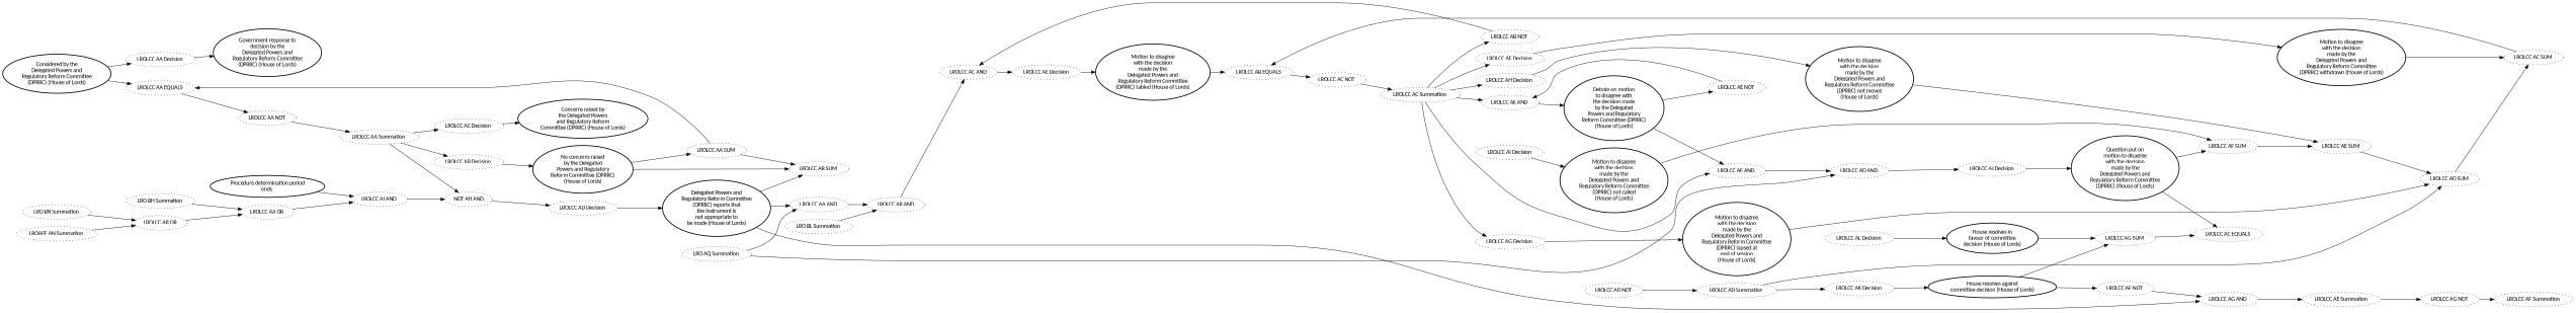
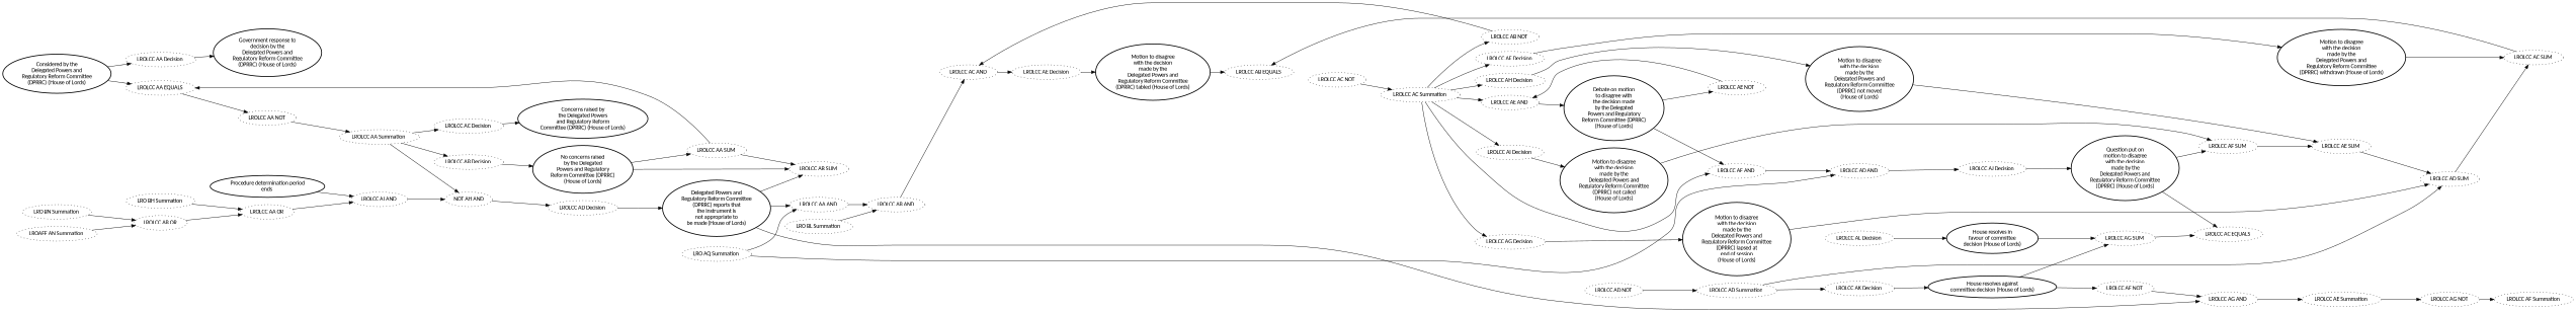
  digraph {
    fontname=calibri
    rankdir=LR
    node [fontname=calibri style=dotted]
    edge [color=black fontname=calibri style=solid]
    n1 [label="Considered by the\nDelegated Powers and\nRegulatory Reform Committee\n(DPRRC) (House of Lords)" style=bold]
    n2 [label="LROLCC AA Decision "]
    n3 [label="LROLCC AA EQUALS "]
    n4 [label="Government response to\ndecision by the\nDelegated Powers and\nRegulatory Reform Committee\n(DPRRC) (House of Lords)" style=bold]
    n5 [label="LROLCC AA NOT "]
    n6 [label="LROLCC AA Summation "]
    n7 [label="No concerns raised\nby the Delegated\nPowers and Regulatory\nReform Committee (DPRRC)\n(House of Lords)" style=bold]
    n8 [label="LROLCC AA SUM "]
    n9 [label="LROLCC AB SUM "]
    n10 [label="Delegated Powers and\nRegulatory Reform Committee\n(DPRRC) reports that\nthe instrument is\nnot appropriate to\nbe made (House of Lords)" style=bold]
    n11 [label="LROLCC AA AND "]
    n12 [label="LROLCC AG AND "]
    n13 [label="LROLCC AB AND "]
    n14 [label="LROLCC AE Summation "]
    n15 [label="LROLCC AC AND "]
    n16 [label="LROLCC AG NOT "]
    n17 [label="Motion to disagree\nwith the decision\nmade by the\nDelegated Powers and\nRegulatory Reform Committee\n(DPRRC) tabled (House of Lords)" style=bold]
    n18 [label="LROLCC AB EQUALS "]
    n19 [label="LROLCC AC NOT "]
    n20 [label="LROLCC AC Summation "]
    n21 [label="Motion to disagree\nwith the decision\nmade by the\nDelegated Powers and\nRegulatory Reform Committee\n(DPRRC) withdrawn (House of Lords)" style=bold]
    n22 [label="LROLCC AC SUM "]
    n23 [label="Motion to disagree\nwith the decision\nmade by the\nDelegated Powers and\nRegulatory Reform Committee\n(DPRRC) lapsed at\nend of session\n(House of Lords)" style=bold]
    n24 [label="LROLCC AD SUM "]
    n25 [label="Motion to disagree\nwith the decision\nmade by the\nDelegated Powers and\nRegulatory Reform Committee\n(DPRRC) not moved\n(House of Lords)" style=bold]
    n26 [label="LROLCC AE SUM "]
    n27 [label="Motion to disagree\nwith the decision\nmade by the\nDelegated Powers and\nRegulatory Reform Committee\n(DPRRC) not called\n(House of Lords)" style=bold]
    n28 [label="LROLCC AF SUM "]
    n29 [label="Debate on motion\nto disagree with\nthe decision made\nby the Delegated\nPowers and Regulatory\nReform Committee (DPRRC)\n(House of Lords)" style=bold]
    n30 [label="LROLCC AE NOT "]
    n31 [label="LROLCC AF AND "]
    n32 [label="LROLCC AE AND "]
    n33 [label="LROLCC AD AND "]
    n34 [label="LROLCC AJ Decision "]
    n35 [label="Question put on\nmotion to disagree\nwith the decision\nmade by the\nDelegated Powers and\nRegulatory Reform Committee\n(DPRRC) (House of Lords)" style=bold]
    n36 [label="LROLCC AC EQUALS "]
    n37 [label="LROLCC AD NOT "]
    n38 [label="LROLCC AD Summation "]
    n39 [label="House resolves against\ncommittee decision (House of Lords)" style=bold]
    n40 [label="LROLCC AG SUM "]
    n41 [label="LROLCC AF NOT "]
    n42 [label="House resolves in\nfavour of committee\ndecision (House of Lords)" style=bold]
    n43 [label="LROLCC AE Decision "]
    n44 [label="LROLCC AF Summation "]
    n45 [label="LROLCC AB Decision "]
    n46 [label="LROLCC AC Decision "]
    n47 [label="NOT AH AND"]
    n48 [label="Concerns raised by\nthe Delegated Powers\nand Regulatory Reform\nCommittee (DPRRC) (House of Lords)" style=bold]
    n49 [label="LROLCC AD Decision "]
    n50 [label="LROLCC AB NOT "]
    n51 [label="LROLCC AF Decision "]
    n52 [label="LROLCC AG Decision "]
    n53 [label="LROLCC AH Decision "]
    n54 [label="LROLCC AI Decision "]
    n55 [label="LROLCC AK Decision "]
    n56 [label="LROLCC AL Decision "]
    n57 [label="LRO AQ Summation "]
    n58 [label="LRO BH Summation "]
    n59 [label="LROLCC AA OR "]
    n60 [label="LROLCC AI AND "]
    n61 [label="LRO BL Summation "]
    n62 [label="Procedure determination period\nends " style=bold]
    n63 [label="LROAFF AN Summation "]
    n64 [label="LROLCC AB OR "]
    n65 [label="LRO BN Summation "]
    n1 -> n2
    n1 -> n3
    n2 -> n4
    n3 -> n5
    n5 -> n6
    n6 -> n45
    n6 -> n46
    n6 -> n47
    n7 -> n8
    n7 -> n9
    n8 -> n3
    n8 -> n9
    n10 -> n9
    n10 -> n11
    n10 -> n12
    n11 -> n13
    n12 -> n14
    n13 -> n15
    n14 -> n16
    n15 -> n43
    n16 -> n44
    n17 -> n18
-   n18 -> n19
    n19 -> n20
    n20 -> n31
    n20 -> n32
    n20 -> n50
    n20 -> n51
    n20 -> n52
    n20 -> n53
+   n20 -> n54
    n21 -> n22
    n22 -> n18
    n23 -> n24
    n24 -> n22
    n25 -> n26
    n26 -> n24
    n27 -> n28
    n28 -> n26
    n29 -> n30
    n29 -> n31
    n30 -> n32
    n31 -> n33
    n32 -> n29
    n33 -> n34
    n34 -> n35
    n35 -> n28
    n35 -> n36
    n37 -> n38
    n38 -> n24
    n38 -> n55
    n39 -> n40
    n39 -> n41
    n40 -> n36
    n41 -> n12
    n42 -> n40
    n43 -> n17
    n45 -> n7
    n46 -> n48
    n47 -> n49
    n49 -> n10
    n50 -> n15
    n51 -> n21
    n52 -> n23
    n53 -> n25
    n54 -> n27
    n55 -> n39
    n56 -> n42
    n57 -> n11
    n57 -> n33
    n58 -> n59
    n59 -> n60
    n60 -> n47
    n61 -> n13
    n62 -> n60
    n63 -> n64
    n64 -> n59
    n65 -> n64
  }
